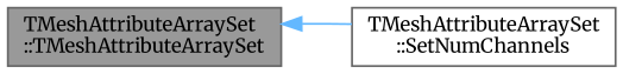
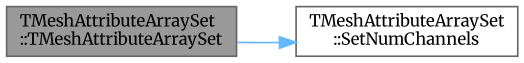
  digraph {
    rankdir=LR
    fontname=Merriweather
    node [fontname=Merriweather fontsize=10 shape=box style=filled]
    n1 [color=gray40 fillcolor=grey60 fontcolor=black height=0.2 label="TMeshAttributeArraySet\l::TMeshAttributeArraySet" width=0.4]
    n2 [color=grey40 fillcolor=white height=0.2 label="TMeshAttributeArraySet\l::SetNumChannels" width=0.4]
-   n2 -> n1 [color=steelblue1 fontname=Merriweather fontsize=10 labelfontname=Helvetica labelfontsize=10 style=solid]
+   n1 -> n2 [color=steelblue1 fontname=Merriweather fontsize=10 labelfontname=Helvetica labelfontsize=10 style=solid]
  }
